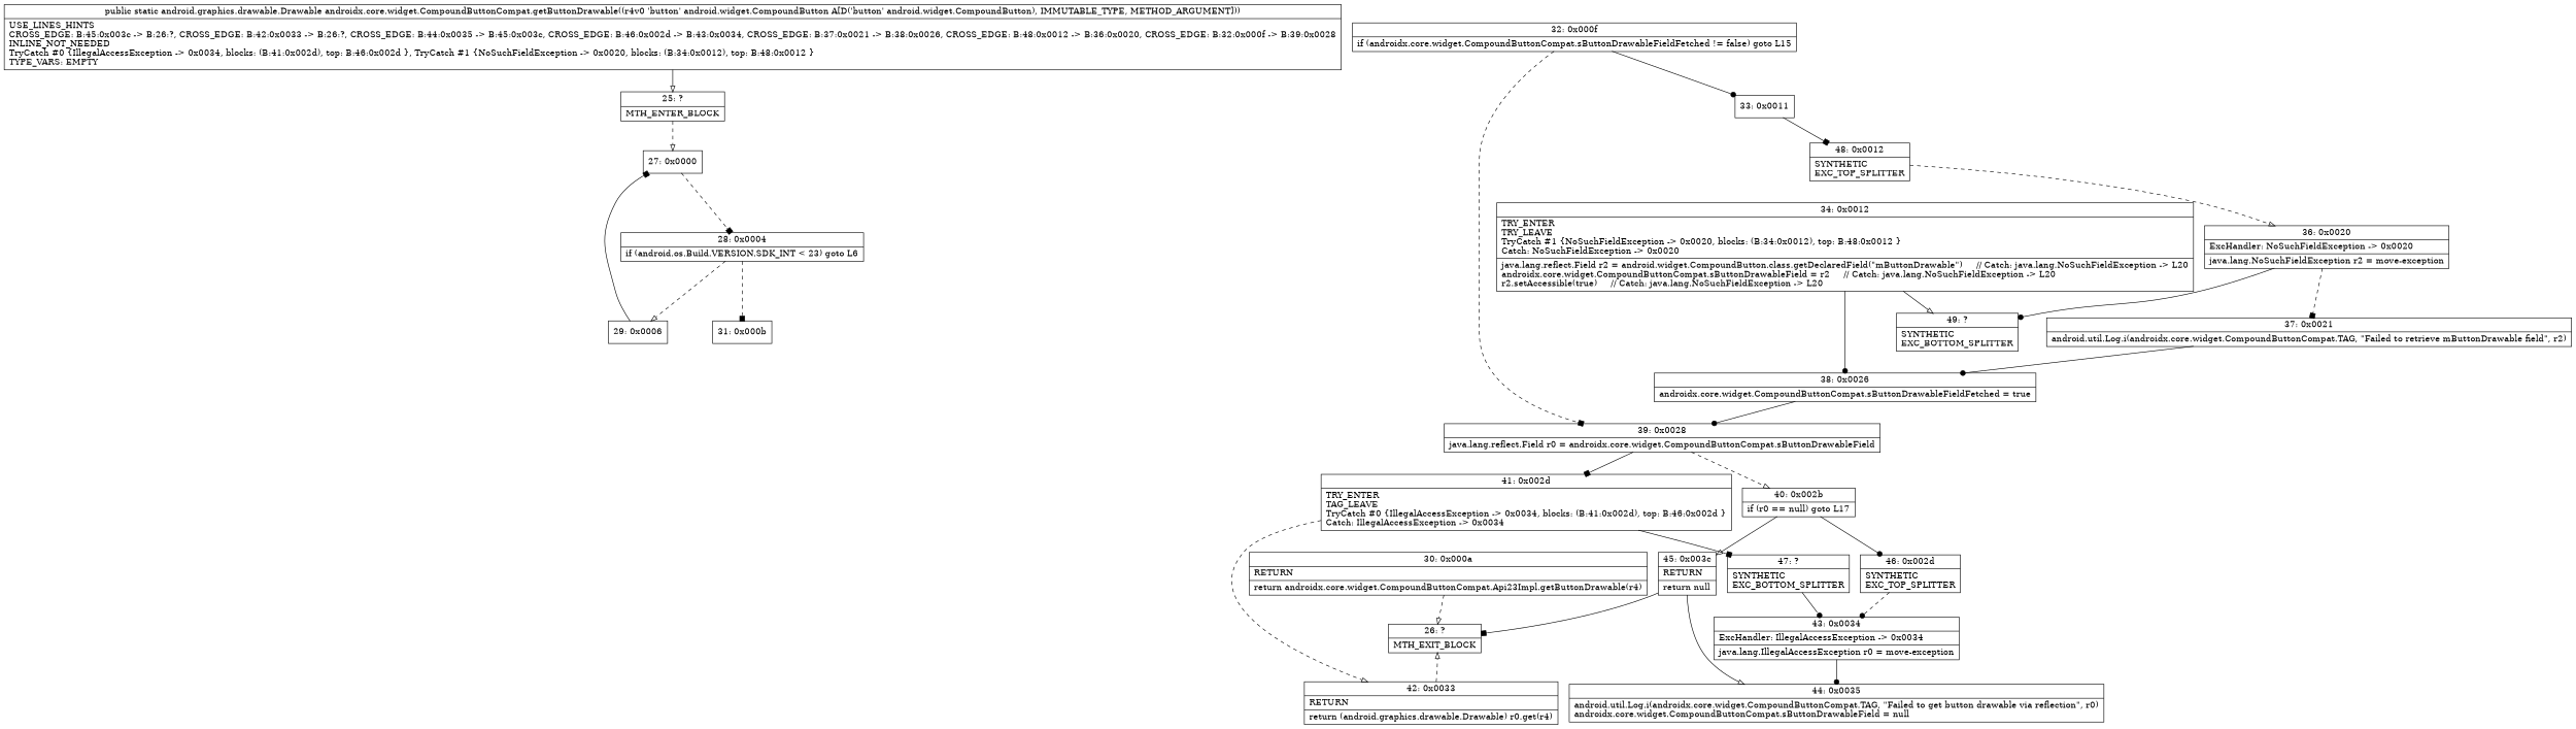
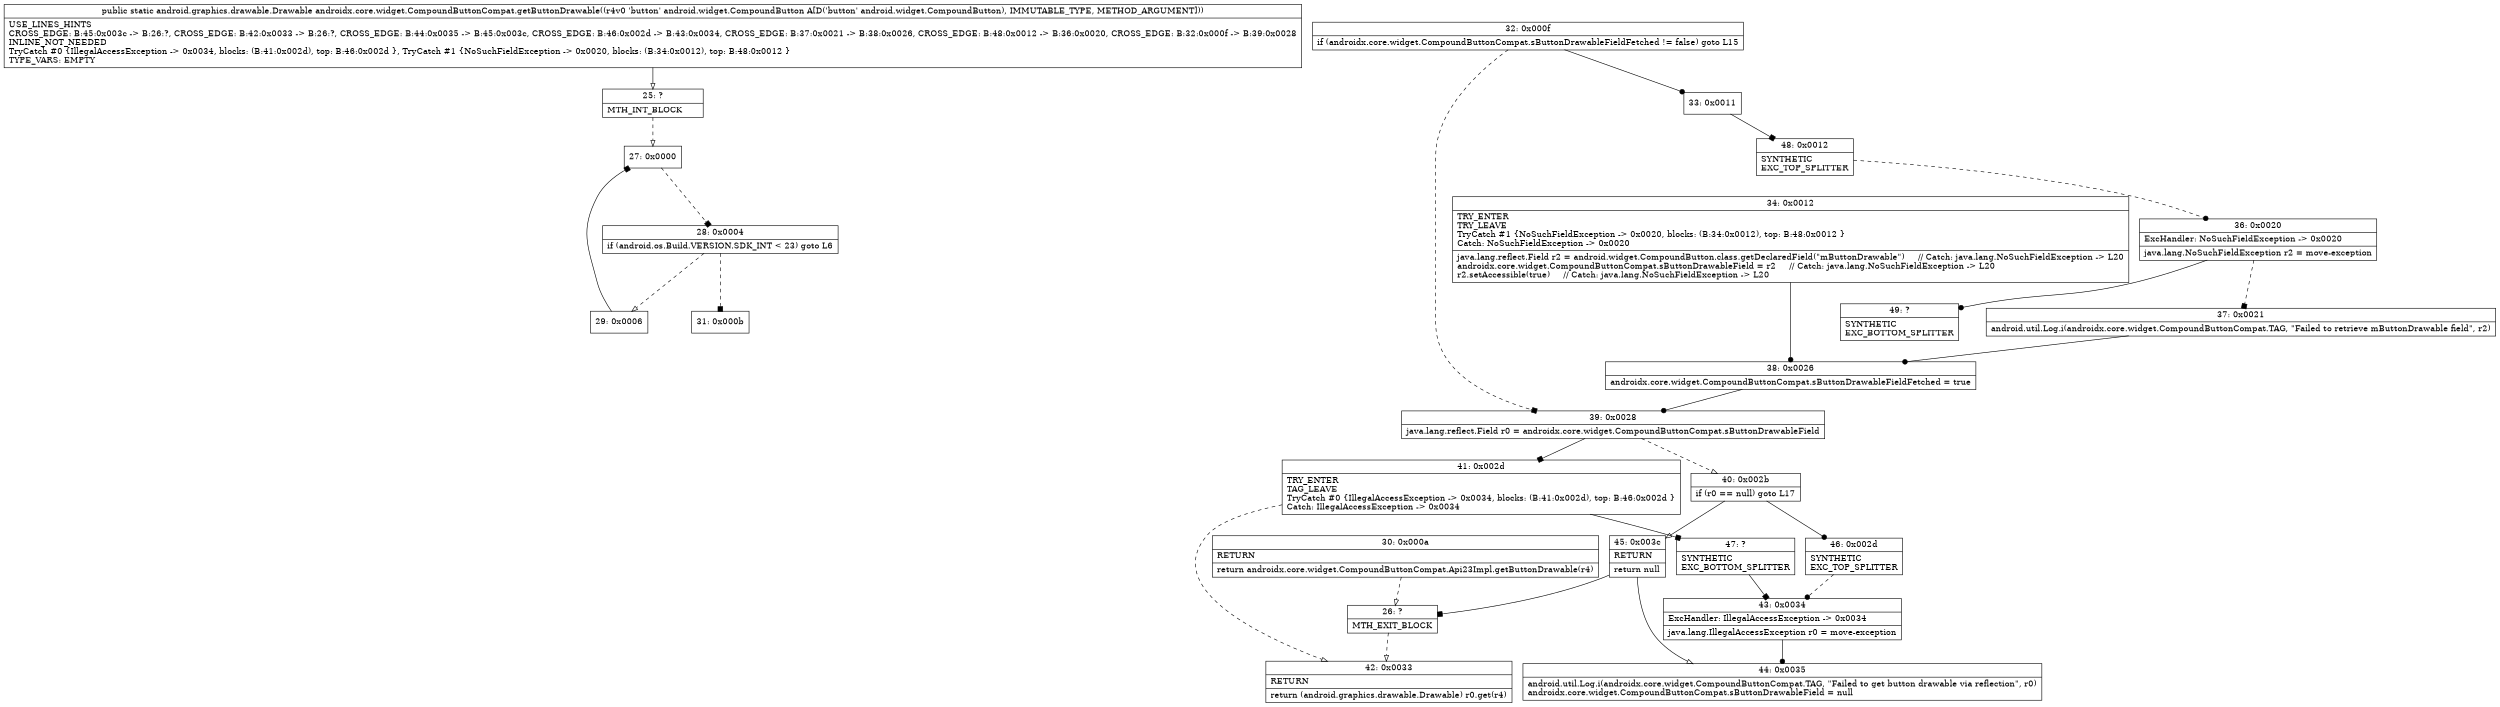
  digraph {
    node [shape=record]
    edge [arrowhead=onormal style=solid]
-   n1 [label="{25\:\ ?|MTH_ENTER_BLOCK\l}"]
+   n1 [label="{25\:\ ?|MTH_INT_BLOCK\l}"]
    n2 [label="{27\:\ 0x0000}"]
    n3 [label="{28\:\ 0x0004|if (android.os.Build.VERSION.SDK_INT \< 23) goto L6\l}"]
    n4 [label="{29\:\ 0x0006}"]
    n5 [label="{31\:\ 0x000b}"]
    n6 [label="{30\:\ 0x000a|RETURN\l|return androidx.core.widget.CompoundButtonCompat.Api23Impl.getButtonDrawable(r4)\l}"]
    n7 [label="{26\:\ ?|MTH_EXIT_BLOCK\l}"]
    n8 [label="{32\:\ 0x000f|if (androidx.core.widget.CompoundButtonCompat.sButtonDrawableFieldFetched != false) goto L15\l}"]
    n9 [label="{33\:\ 0x0011}"]
    n10 [label="{39\:\ 0x0028|java.lang.reflect.Field r0 = androidx.core.widget.CompoundButtonCompat.sButtonDrawableField\l}"]
    n11 [label="{48\:\ 0x0012|SYNTHETIC\lEXC_TOP_SPLITTER\l}"]
    n12 [label="{40\:\ 0x002b|if (r0 == null) goto L17\l}"]
    n13 [label="{41\:\ 0x002d|TRY_ENTER\lTAG_LEAVE\lTryCatch #0 \{IllegalAccessException \-\> 0x0034, blocks: (B:41:0x002d), top: B:46:0x002d \}\lCatch: IllegalAccessException \-\> 0x0034\l}"]
    n14 [label="{36\:\ 0x0020|ExcHandler: NoSuchFieldException \-\> 0x0020\l|java.lang.NoSuchFieldException r2 = move\-exception\l}"]
    n15 [label="{34\:\ 0x0012|TRY_ENTER\lTRY_LEAVE\lTryCatch #1 \{NoSuchFieldException \-\> 0x0020, blocks: (B:34:0x0012), top: B:48:0x0012 \}\lCatch: NoSuchFieldException \-\> 0x0020\l|java.lang.reflect.Field r2 = android.widget.CompoundButton.class.getDeclaredField(\"mButtonDrawable\")     \/\/ Catch: java.lang.NoSuchFieldException \-\> L20\landroidx.core.widget.CompoundButtonCompat.sButtonDrawableField = r2     \/\/ Catch: java.lang.NoSuchFieldException \-\> L20\lr2.setAccessible(true)     \/\/ Catch: java.lang.NoSuchFieldException \-\> L20\l}"]
    n16 [label="{38\:\ 0x0026|androidx.core.widget.CompoundButtonCompat.sButtonDrawableFieldFetched = true\l}"]
    n17 [label="{49\:\ ?|SYNTHETIC\lEXC_BOTTOM_SPLITTER\l}"]
    n18 [label="{37\:\ 0x0021|android.util.Log.i(androidx.core.widget.CompoundButtonCompat.TAG, \"Failed to retrieve mButtonDrawable field\", r2)\l}"]
    n19 [label="{45\:\ 0x003c|RETURN\l|return null\l}"]
    n20 [label="{46\:\ 0x002d|SYNTHETIC\lEXC_TOP_SPLITTER\l}"]
    n21 [label="{44\:\ 0x0035|android.util.Log.i(androidx.core.widget.CompoundButtonCompat.TAG, \"Failed to get button drawable via reflection\", r0)\landroidx.core.widget.CompoundButtonCompat.sButtonDrawableField = null\l}"]
    n22 [label="{43\:\ 0x0034|ExcHandler: IllegalAccessException \-\> 0x0034\l|java.lang.IllegalAccessException r0 = move\-exception\l}"]
    n23 [label="{42\:\ 0x0033|RETURN\l|return (android.graphics.drawable.Drawable) r0.get(r4)\l}"]
    n24 [label="{47\:\ ?|SYNTHETIC\lEXC_BOTTOM_SPLITTER\l}"]
    n25 [label="{public static android.graphics.drawable.Drawable androidx.core.widget.CompoundButtonCompat.getButtonDrawable((r4v0 'button' android.widget.CompoundButton A[D('button' android.widget.CompoundButton), IMMUTABLE_TYPE, METHOD_ARGUMENT]))  | USE_LINES_HINTS\lCROSS_EDGE: B:45:0x003c \-\> B:26:?, CROSS_EDGE: B:42:0x0033 \-\> B:26:?, CROSS_EDGE: B:44:0x0035 \-\> B:45:0x003c, CROSS_EDGE: B:46:0x002d \-\> B:43:0x0034, CROSS_EDGE: B:37:0x0021 \-\> B:38:0x0026, CROSS_EDGE: B:48:0x0012 \-\> B:36:0x0020, CROSS_EDGE: B:32:0x000f \-\> B:39:0x0028\lINLINE_NOT_NEEDED\lTryCatch #0 \{IllegalAccessException \-\> 0x0034, blocks: (B:41:0x002d), top: B:46:0x002d \}, TryCatch #1 \{NoSuchFieldException \-\> 0x0020, blocks: (B:34:0x0012), top: B:48:0x0012 \}\lTYPE_VARS: EMPTY\l}"]
    n1 -> n2 [style=dashed]
    n2 -> n3 [arrowhead=box style=dashed]
    n3 -> n4 [style=dashed]
    n3 -> n5 [arrowhead=box style=dashed]
    n4 -> n2 [arrowhead=box]
    n6 -> n7 [style=dashed]
    n8 -> n9 [arrowhead=dot]
    n8 -> n10 [arrowhead=box style=dashed]
    n9 -> n11 [arrowhead=box]
    n10 -> n12 [style=dashed]
    n10 -> n13 [arrowhead=box]
-   n11 -> n14 [style=dashed]
+   n11 -> n14 [arrowhead=dot style=dashed]
    n12 -> n19
    n12 -> n20 [arrowhead=dot]
    n13 -> n23 [style=dashed]
    n13 -> n24 [arrowhead=box]
    n14 -> n17 [arrowhead=dot]
    n14 -> n18 [arrowhead=box style=dashed]
    n15 -> n16 [arrowhead=dot]
-   n15 -> n17
    n16 -> n10 [arrowhead=dot]
    n18 -> n16 [arrowhead=dot]
    n19 -> n7 [arrowhead=box]
    n19 -> n21
    n20 -> n22 [arrowhead=dot style=dashed]
    n22 -> n21 [arrowhead=dot]
-   n23 -> n7 [style=dashed]
-   n24 -> n22 [arrowhead=dot]
+   n7 -> n23 [style=dashed]
+   n24 -> n22 [arrowhead=box]
    n25 -> n1
  }
